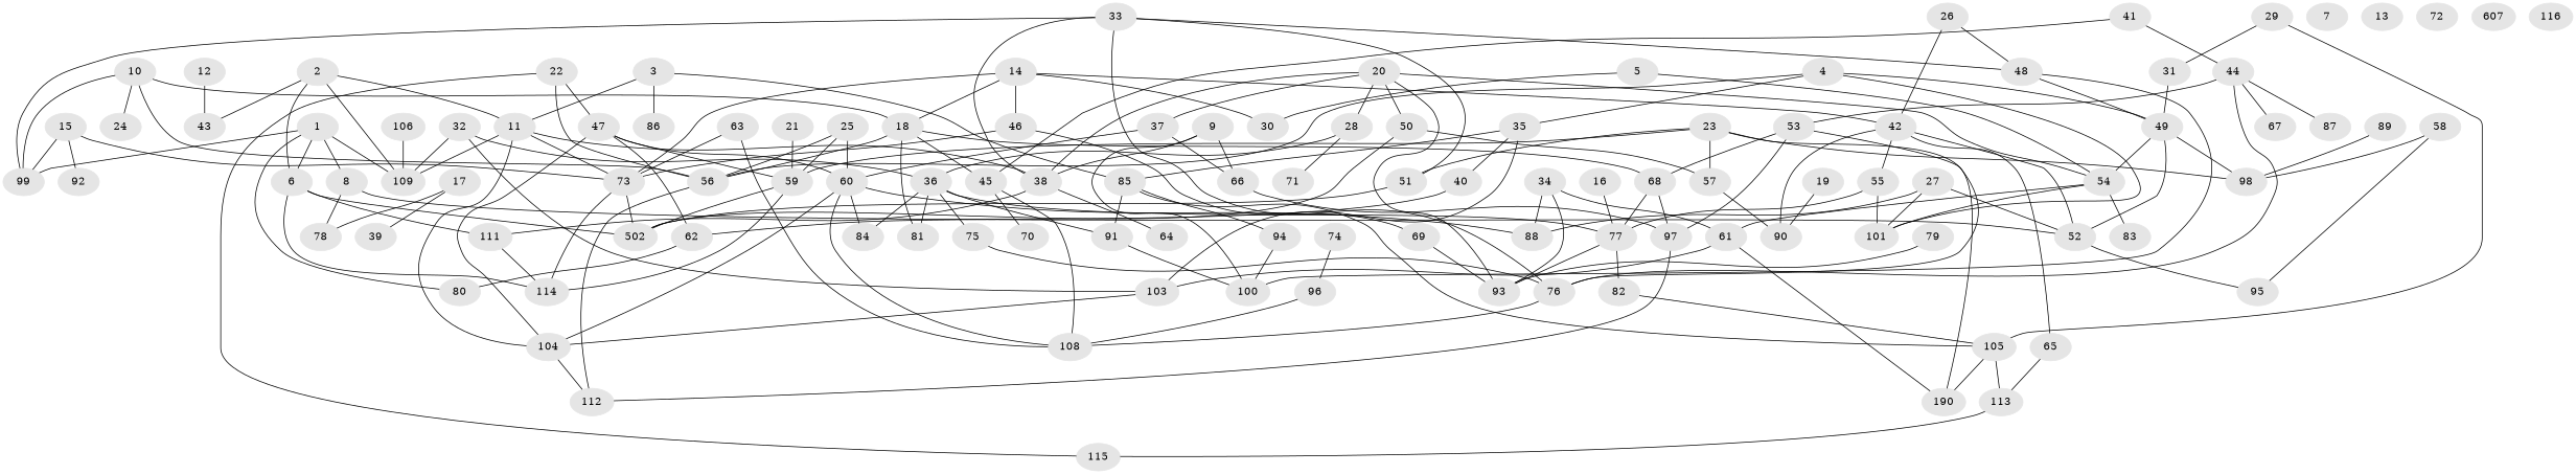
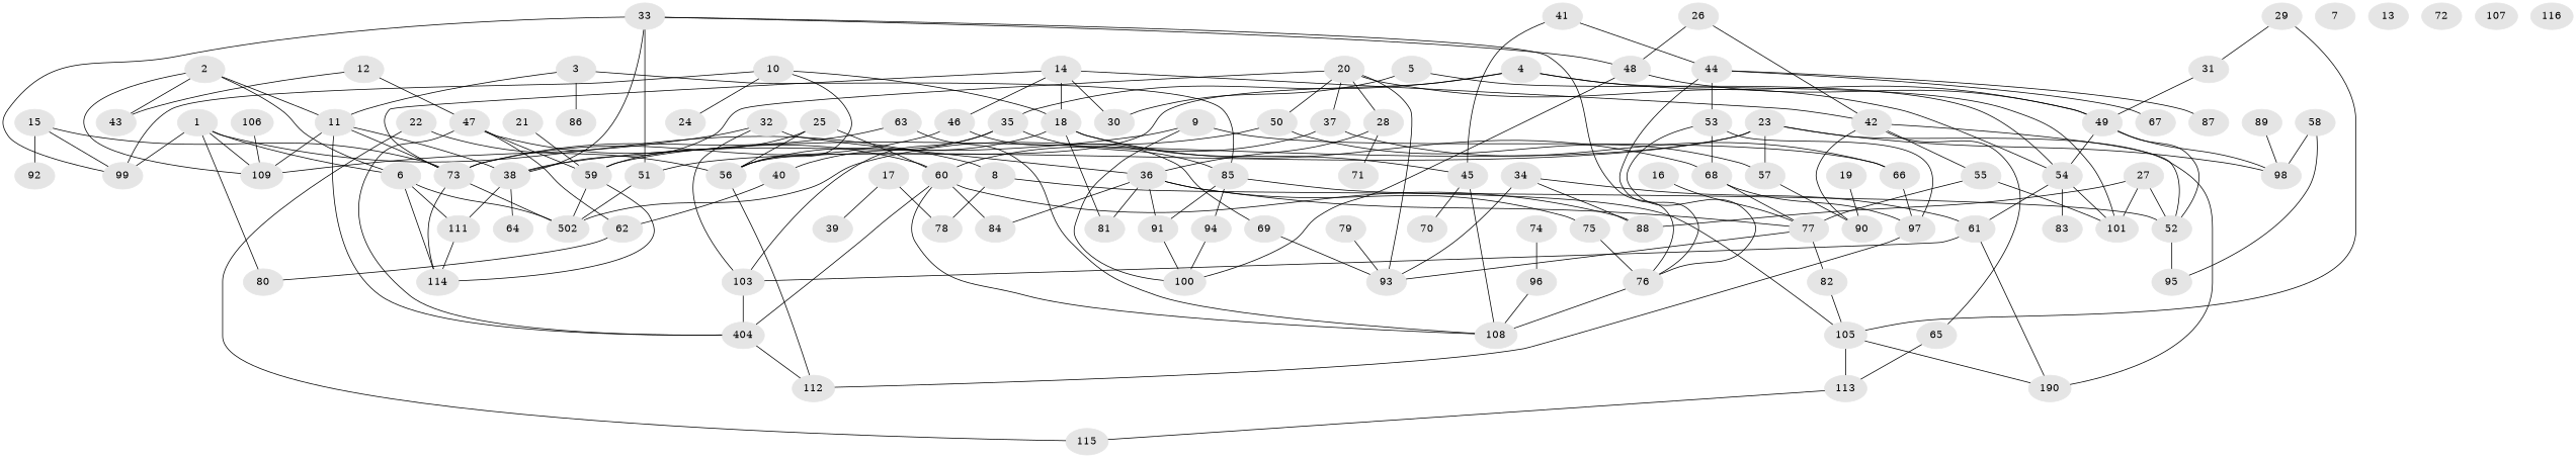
  graph {
    node [color=gray90 style=filled]
    1
    6
    8
    80
    99
    109
    n7 [label=502]
    111
    114
    52
    78
    2
    11
    43
    38
    73
-   104
+   104 [label=404]
    3
    85
    86
    105
    91
    94
    4
    35
    49
    56
    101
    103
    40
    54
    98
    112
    5
    30
    61
    83
    7
    95
    9
    66
    100
    64
    97
    10
    18
    24
    45
    68
    81
    12
    47
    59
    60
    62
    13
    14
    42
    46
    90
    55
    65
    69
    15
    92
    16
    77
    93
    82
    17
    39
    70
    108
    19
    20
    28
    37
    50
    36
    71
    57
    21
    22
    115
    23
    51
    n87 [label=190]
    25
    88
    84
    26
    48
    27
    75
    29
    31
    113
    32
    33
    76
    34
    41
    44
    53
    67
    87
    58
    63
    72
    74
    96
    79
    89
    106
-   107 [label=607]
+   107
    116
    1 -- 6
    1 -- 8
    1 -- 80
    1 -- 99
    1 -- 109
    6 -- n7
    6 -- 111
    6 -- 114
    8 -- 52
    8 -- 78
    111 -- 114
    52 -- 95
    2 -- 6
    2 -- 109
    2 -- 11
    2 -- 43
    11 -- 109
    11 -- 38
    11 -- 73
    11 -- 104
    38 -- 111
    38 -- 64
    73 -- n7
    73 -- 114
    104 -- 112
    3 -- 11
    3 -- 85
    3 -- 86
    85 -- 105
    85 -- 91
    85 -- 94
    105 -- n87
    105 -- 113
    91 -- 100
    94 -- 100
    4 -- 35
    4 -- 49
    4 -- 56
    4 -- 101
    35 -- 85
    35 -- 103
    35 -- 40
    49 -- 52
    49 -- 54
    49 -- 98
    56 -- 112
    103 -- 104
    40 -- 62
    54 -- 101
    54 -- 61
    54 -- 83
    5 -- 54
    5 -- 30
    61 -- 103
    61 -- n87
    9 -- 38
    9 -- 66
    9 -- 100
    66 -- 97
    97 -- 112
    10 -- 99
    10 -- 56
    10 -- 18
    10 -- 24
    18 -- 56
    18 -- 45
    18 -- 68
    18 -- 81
    45 -- 70
    45 -- 108
    68 -- 97
    68 -- 77
    12 -- 43
-   22 -- 47
+   12 -- 47
    47 -- 104
    47 -- 59
    47 -- 60
    47 -- 62
    59 -- n7
    59 -- 114
    60 -- 104
    60 -- 108
    60 -- 88
    60 -- 84
    62 -- 80
    14 -- 73
    14 -- 30
    14 -- 18
    14 -- 42
    14 -- 46
    42 -- 52
    42 -- 90
    42 -- 55
    42 -- 65
    46 -- 73
    46 -- 69
    55 -- 101
    55 -- 77
    65 -- 113
    69 -- 93
    15 -- 99
    15 -- 73
    15 -- 92
    16 -- 77
    77 -- 93
    77 -- 82
    82 -- 105
    17 -- 78
    17 -- 39
    19 -- 90
    20 -- 38
    20 -- 54
    20 -- 93
    20 -- 28
    20 -- 37
    20 -- 50
    28 -- 36
    28 -- 71
    37 -- 66
    37 -- 60
    50 -- n7
    50 -- 57
    36 -- 91
    36 -- 81
    36 -- 77
    36 -- 84
    36 -- 75
    57 -- 90
    21 -- 59
    22 -- 56
    22 -- 115
    23 -- 98
    23 -- 59
    23 -- 57
    23 -- 51
    23 -- n87
    51 -- n7
    25 -- 56
    25 -- 59
    25 -- 60
    26 -- 42
    26 -- 48
    48 -- 49
    48 -- 100
    27 -- 52
    27 -- 101
    27 -- 88
    75 -- 76
    29 -- 105
    29 -- 31
    31 -- 49
    113 -- 115
    32 -- 109
    32 -- 103
    32 -- 36
    33 -- 99
    33 -- 38
    33 -- 51
    33 -- 48
    33 -- 76
    76 -- 108
    34 -- 61
    34 -- 93
    34 -- 88
    41 -- 45
    41 -- 44
    44 -- 76
    44 -- 53
    44 -- 67
    44 -- 87
    53 -- 97
    53 -- 68
    53 -- 76
    58 -- 98
    58 -- 95
    63 -- 73
    63 -- 108
    74 -- 96
    96 -- 108
    79 -- 93
    89 -- 98
    106 -- 109
  }
